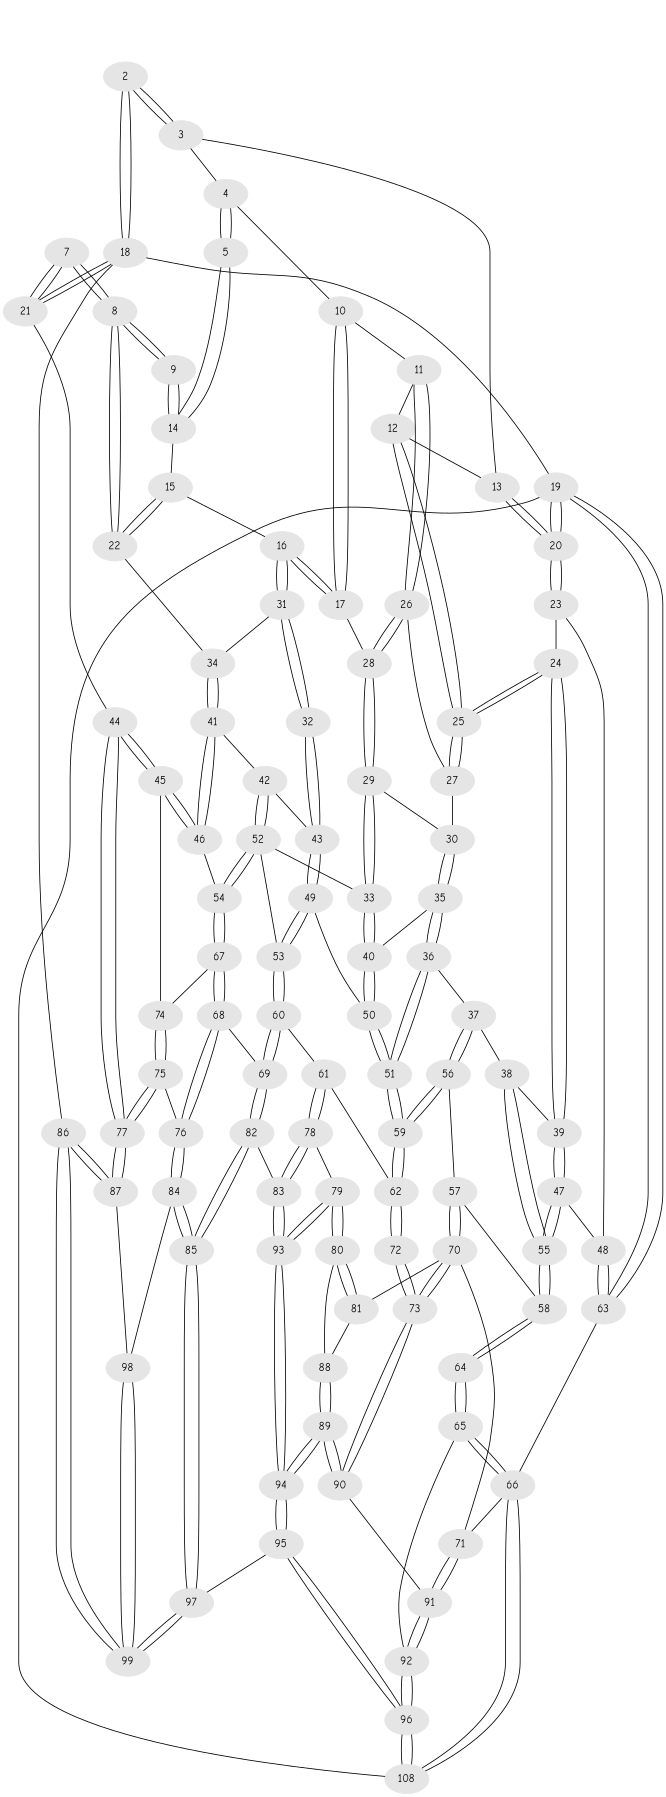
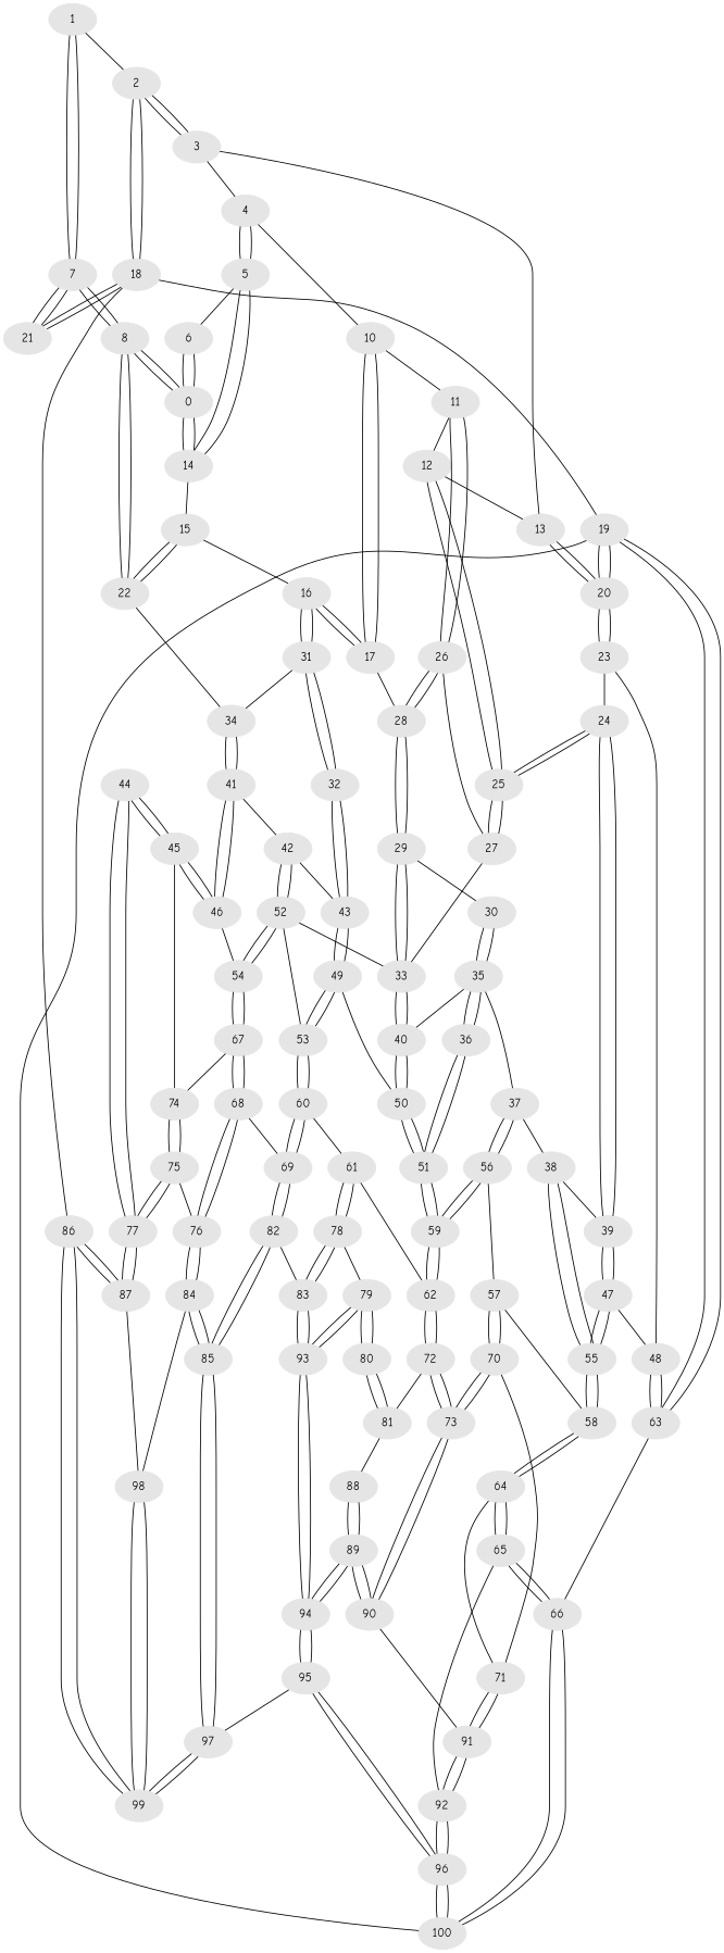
  graph {
    fontname="Comic Neue"
    node [color=gray90 fontname="Comic Neue" style=filled]
    edge [fontname="Comic Neue"]
+   1
    2
    7
    3
    18
    8
    21
    4
    13
    19
    86
    5
    10
    20
+   6
    14
    11
    17
-   9
+   9 [label=0]
    15
    22
    44
    34
    12
    26
    28
    25
    27
    23
    16
    31
    32
    29
    63
-   100 [label=108]
+   100
    87
    99
    66
    24
    48
    45
    77
    41
    39
    47
    30
    35
    33
    40
    36
    43
    49
    50
    42
    46
    37
    51
    38
    56
    59
    55
    57
    58
    52
    54
    53
    74
    75
    67
    60
    62
    61
    69
    68
    64
    70
    71
    73
    65
    72
    78
    82
    79
    83
    81
    92
    91
    96
    76
    84
    85
    90
    88
    98
    80
    93
    94
    89
    97
    95
+   1 -- 2
+   1 -- 7
+   1 -- 7
    2 -- 3
    2 -- 3
    2 -- 18
    2 -- 18
    7 -- 8
    7 -- 8
    7 -- 21
    7 -- 21
    3 -- 4
    3 -- 13
    18 -- 21
    18 -- 21
    18 -- 19
    18 -- 86
    8 -- 9
    8 -- 9
    8 -- 22
    8 -- 22
-   21 -- 44
    4 -- 5
    4 -- 5
    4 -- 10
    13 -- 20
    13 -- 20
    19 -- 20
    19 -- 20
    19 -- 63
    19 -- 63
    19 -- 100
    86 -- 87
    86 -- 87
    86 -- 99
    86 -- 99
+   5 -- 6
    5 -- 14
    5 -- 14
    10 -- 11
    10 -- 17
    10 -- 17
    20 -- 23
    20 -- 23
+   6 -- 9
+   6 -- 9
    14 -- 15
    11 -- 12
    11 -- 26
    11 -- 26
    17 -- 28
    9 -- 14
    9 -- 14
    15 -- 22
    15 -- 22
    15 -- 16
    22 -- 34
    44 -- 45
    44 -- 45
    44 -- 77
    44 -- 77
    34 -- 41
    34 -- 41
    12 -- 13
    12 -- 25
    12 -- 25
    26 -- 28
    26 -- 28
    26 -- 27
    28 -- 29
    28 -- 29
    25 -- 27
    25 -- 27
-   27 -- 30
+   27 -- 33
    23 -- 24
    23 -- 48
    16 -- 17
    16 -- 17
    16 -- 31
    16 -- 31
    31 -- 34
    31 -- 32
    31 -- 32
    32 -- 43
    32 -- 43
    29 -- 30
    29 -- 33
    29 -- 33
    63 -- 66
    87 -- 98
    66 -- 100
    66 -- 100
    24 -- 25
    24 -- 25
    24 -- 39
    24 -- 39
    48 -- 63
    48 -- 63
    45 -- 46
    45 -- 46
    45 -- 74
    77 -- 87
    77 -- 87
    41 -- 42
    41 -- 46
    41 -- 46
    39 -- 47
    39 -- 47
    47 -- 48
    47 -- 55
    47 -- 55
    30 -- 35
    30 -- 35
    35 -- 40
    35 -- 36
    35 -- 36
    33 -- 40
    33 -- 40
    40 -- 50
    40 -- 50
-   36 -- 37
+   35 -- 37
    36 -- 51
    36 -- 51
    43 -- 49
    43 -- 49
    49 -- 50
    49 -- 53
    49 -- 53
    50 -- 51
    50 -- 51
    42 -- 43
    42 -- 52
    42 -- 52
    46 -- 54
    37 -- 38
    37 -- 56
    37 -- 56
    51 -- 59
    51 -- 59
    38 -- 39
    38 -- 55
    38 -- 55
    56 -- 59
    56 -- 59
    56 -- 57
    59 -- 62
    59 -- 62
    55 -- 58
    55 -- 58
    57 -- 58
    57 -- 70
    57 -- 70
    58 -- 64
    58 -- 64
    52 -- 33
    52 -- 54
    52 -- 54
    52 -- 53
    54 -- 67
    54 -- 67
    53 -- 60
    53 -- 60
    74 -- 75
    74 -- 75
    75 -- 77
    75 -- 77
    75 -- 76
    67 -- 74
    67 -- 68
    67 -- 68
    60 -- 61
    60 -- 69
    60 -- 69
    62 -- 72
    62 -- 72
    61 -- 62
    61 -- 78
    61 -- 78
    69 -- 82
    69 -- 82
    68 -- 69
    68 -- 76
    68 -- 76
-   66 -- 71
+   64 -- 71
    64 -- 65
    64 -- 65
    70 -- 71
    70 -- 73
    70 -- 73
    71 -- 91
    71 -- 91
    73 -- 90
    73 -- 90
    65 -- 66
    65 -- 66
    65 -- 92
    72 -- 73
    72 -- 73
-   70 -- 81
+   72 -- 81
    78 -- 79
    78 -- 83
    78 -- 83
    82 -- 83
    82 -- 85
    82 -- 85
    79 -- 80
    79 -- 80
    79 -- 93
    79 -- 93
    83 -- 93
    83 -- 93
    81 -- 88
    92 -- 96
    92 -- 96
    91 -- 92
    91 -- 92
    96 -- 100
    96 -- 100
    76 -- 84
    76 -- 84
    84 -- 85
    84 -- 85
    84 -- 98
    85 -- 97
    85 -- 97
    90 -- 91
    88 -- 89
    88 -- 89
    98 -- 99
    98 -- 99
    80 -- 81
    80 -- 81
-   80 -- 88
    93 -- 94
    93 -- 94
    94 -- 95
    94 -- 95
    89 -- 90
    89 -- 90
    89 -- 94
    89 -- 94
    97 -- 99
    97 -- 99
    95 -- 96
    95 -- 96
    95 -- 97
  }
